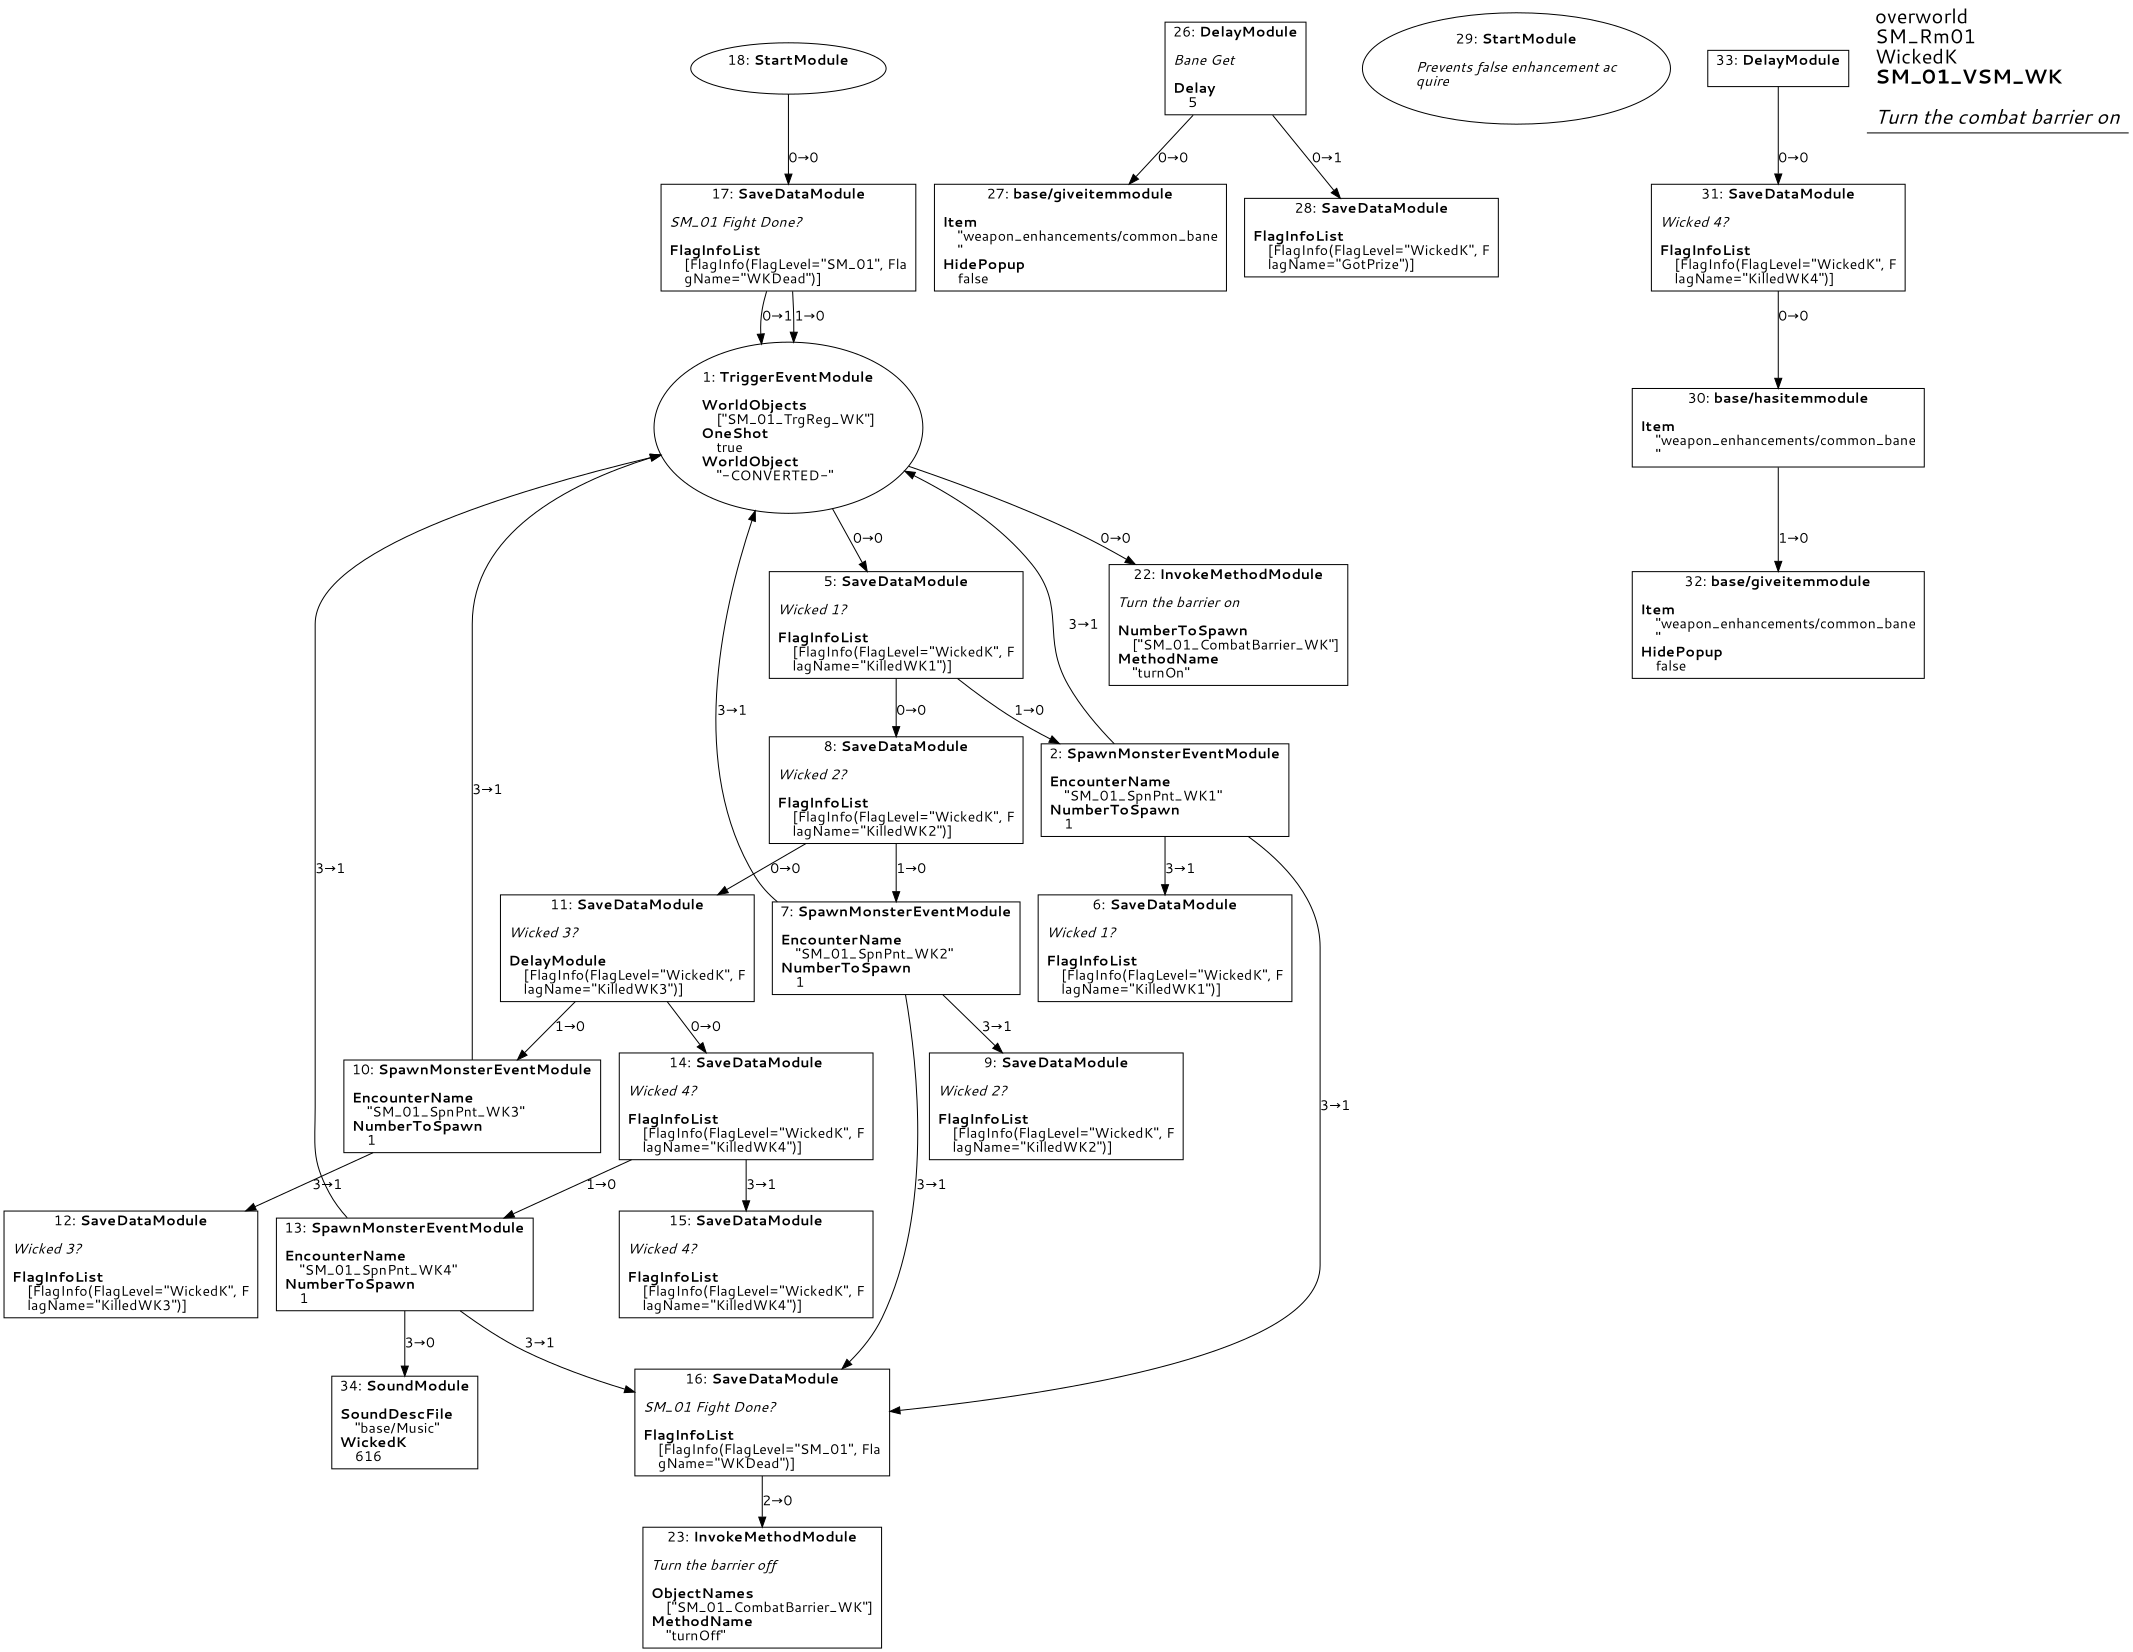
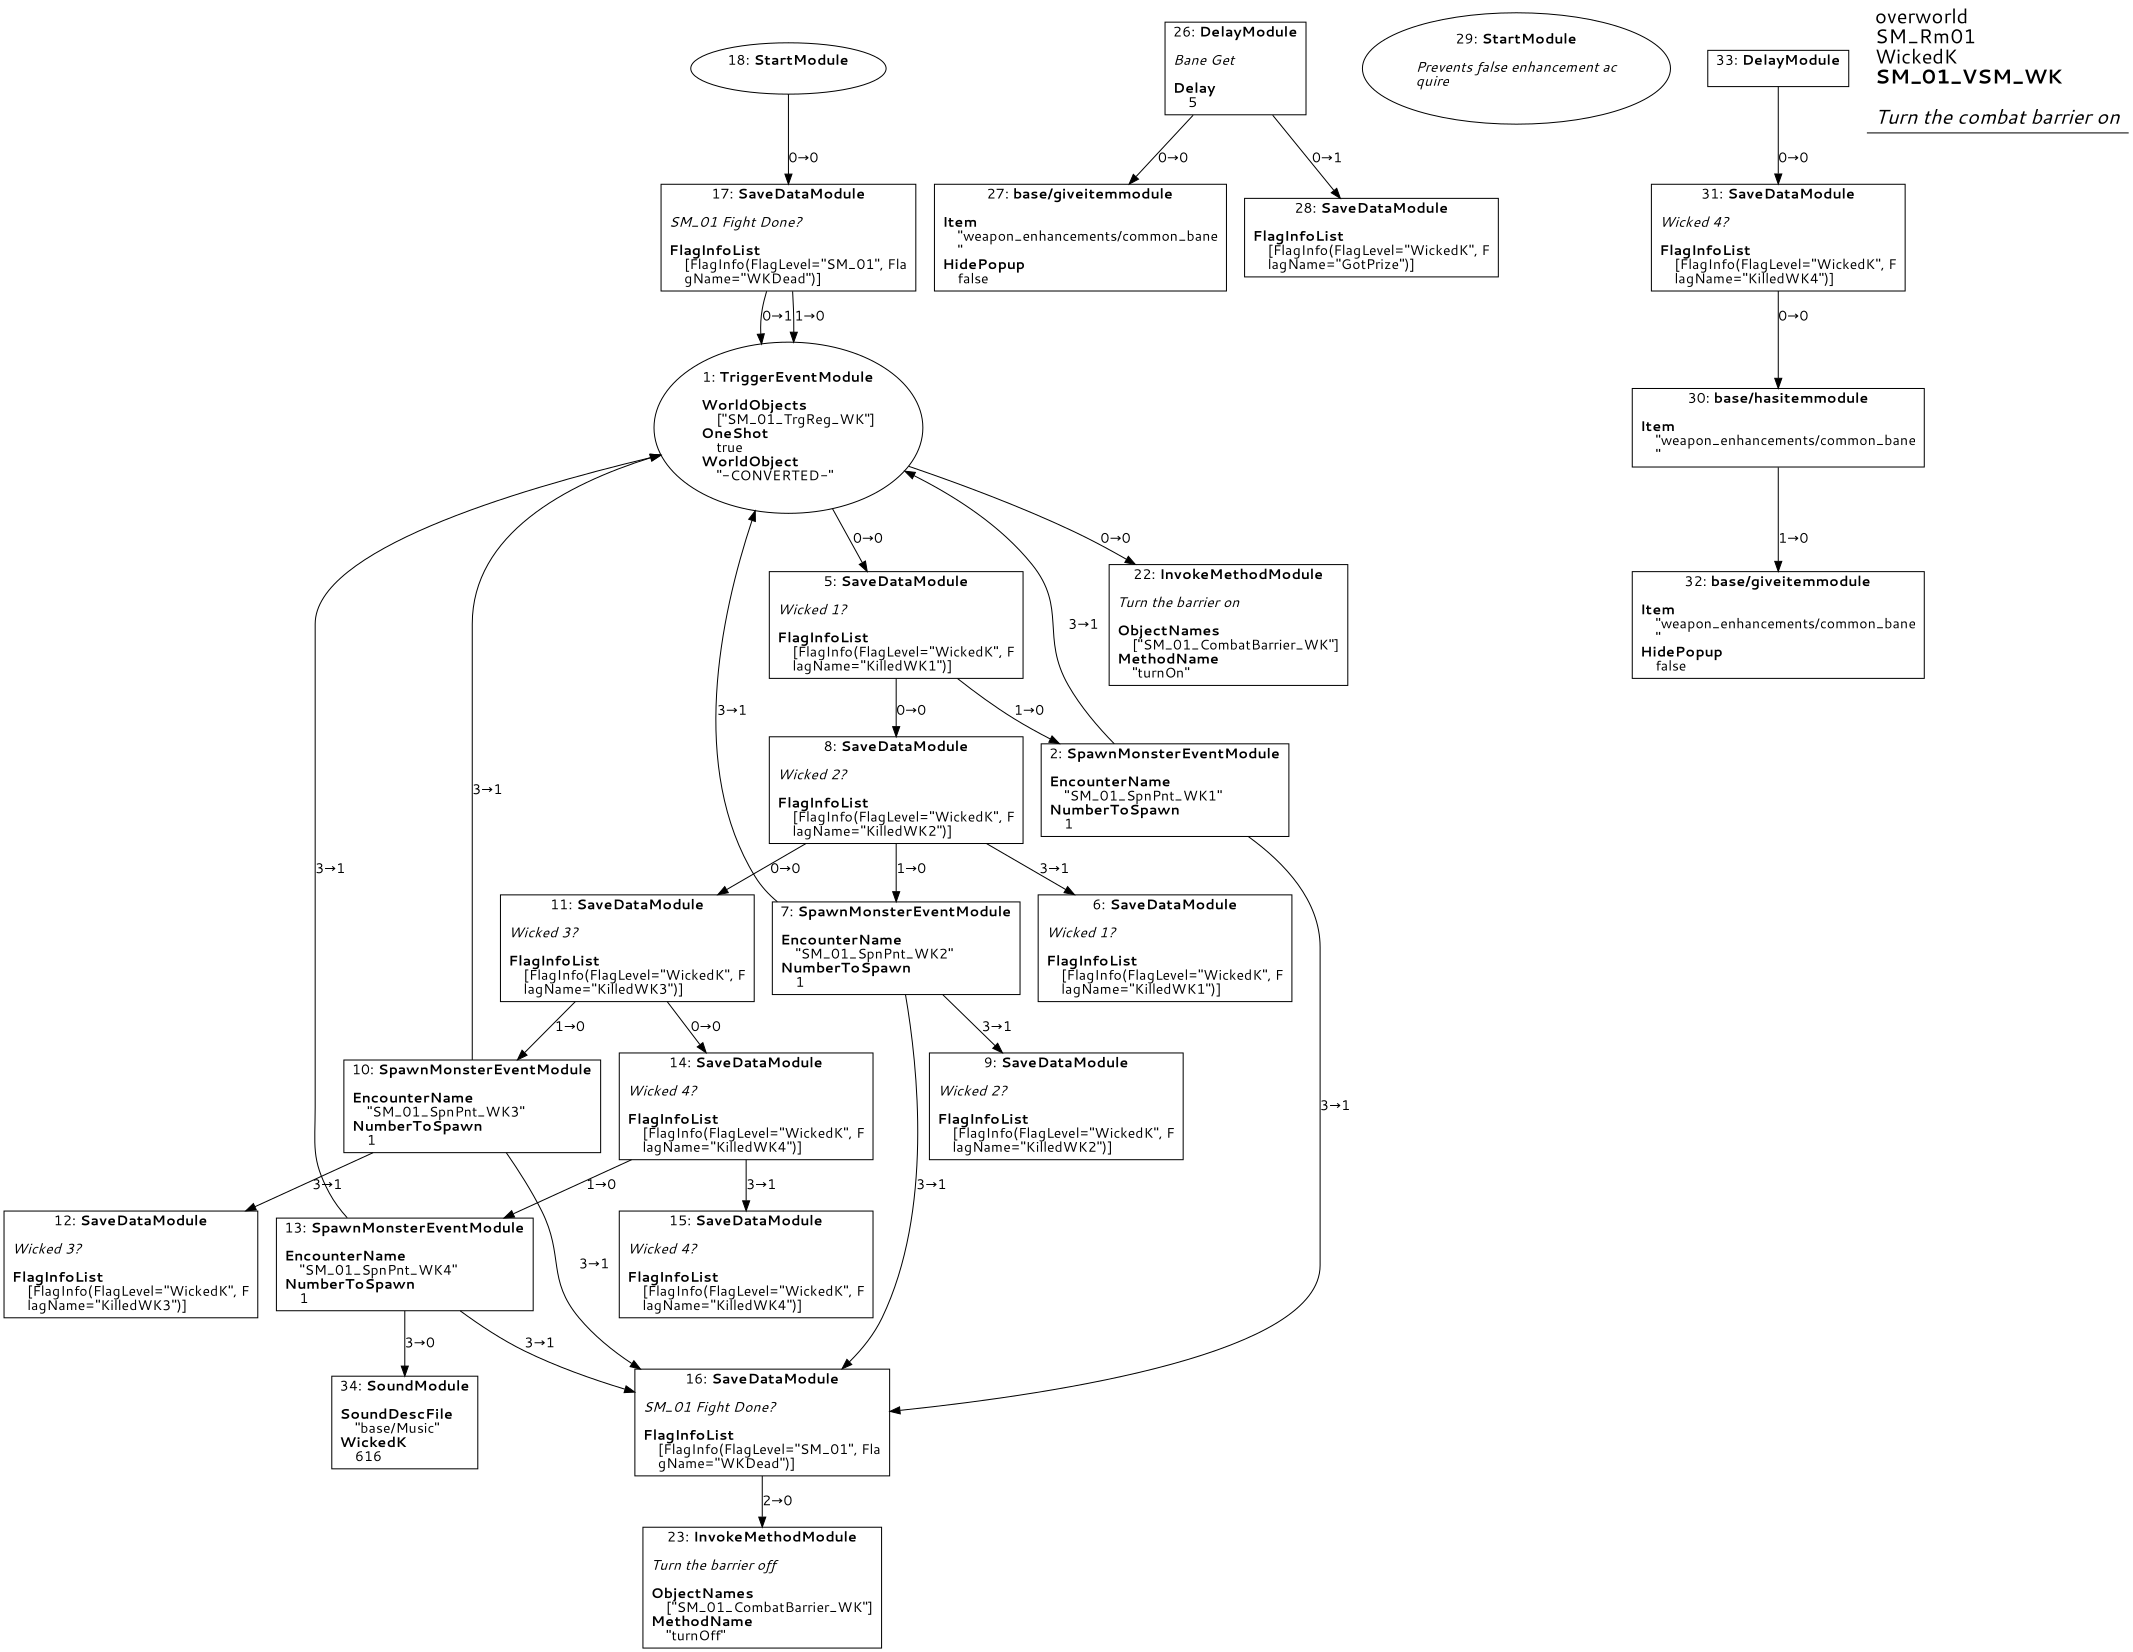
  digraph {
    fontname="Segoe UI"
    splines=spline
    node [fontname="Segoe UI" shape=box]
    edge [fontname="Segoe UI"]
    n1 [label=<1: <b>TriggerEventModule</b><br/><br/><b>WorldObjects</b><br align="left"/>    [&quot;SM_01_TrgReg_WK&quot;]<br align="left"/><b>OneShot</b><br align="left"/>    true<br align="left"/><b>WorldObject</b><br align="left"/>    &quot;-CONVERTED-&quot;<br align="left"/>> shape=oval]
    n2 [label=<5: <b>SaveDataModule</b><br/><br/><i>Wicked 1?<br align="left"/></i><br align="left"/><b>FlagInfoList</b><br align="left"/>    [FlagInfo(FlagLevel=&quot;WickedK&quot;, F<br align="left"/>    lagName=&quot;KilledWK1&quot;)]<br align="left"/>>]
-   n3 [label=<22: <b>InvokeMethodModule</b><br/><br/><i>Turn the barrier on<br align="left"/></i><br align="left"/><b>NumberToSpawn</b><br align="left"/>    [&quot;SM_01_CombatBarrier_WK&quot;]<br align="left"/><b>MethodName</b><br align="left"/>    &quot;turnOn&quot;<br align="left"/>>]
+   n3 [label=<22: <b>InvokeMethodModule</b><br/><br/><i>Turn the barrier on<br align="left"/></i><br align="left"/><b>ObjectNames</b><br align="left"/>    [&quot;SM_01_CombatBarrier_WK&quot;]<br align="left"/><b>MethodName</b><br align="left"/>    &quot;turnOn&quot;<br align="left"/>>]
    n4 [label=<2: <b>SpawnMonsterEventModule</b><br/><br/><b>EncounterName</b><br align="left"/>    &quot;SM_01_SpnPnt_WK1&quot;<br align="left"/><b>NumberToSpawn</b><br align="left"/>    1<br align="left"/>>]
    n5 [label=<8: <b>SaveDataModule</b><br/><br/><i>Wicked 2?<br align="left"/></i><br align="left"/><b>FlagInfoList</b><br align="left"/>    [FlagInfo(FlagLevel=&quot;WickedK&quot;, F<br align="left"/>    lagName=&quot;KilledWK2&quot;)]<br align="left"/>>]
    n6 [label=<6: <b>SaveDataModule</b><br/><br/><i>Wicked 1?<br align="left"/></i><br align="left"/><b>FlagInfoList</b><br align="left"/>    [FlagInfo(FlagLevel=&quot;WickedK&quot;, F<br align="left"/>    lagName=&quot;KilledWK1&quot;)]<br align="left"/>>]
    n7 [label=<16: <b>SaveDataModule</b><br/><br/><i>SM_01 Fight Done?<br align="left"/></i><br align="left"/><b>FlagInfoList</b><br align="left"/>    [FlagInfo(FlagLevel=&quot;SM_01&quot;, Fla<br align="left"/>    gName=&quot;WKDead&quot;)]<br align="left"/>>]
    n8 [label=<7: <b>SpawnMonsterEventModule</b><br/><br/><b>EncounterName</b><br align="left"/>    &quot;SM_01_SpnPnt_WK2&quot;<br align="left"/><b>NumberToSpawn</b><br align="left"/>    1<br align="left"/>>]
-   n9 [label=<11: <b>SaveDataModule</b><br/><br/><i>Wicked 3?<br align="left"/></i><br align="left"/><b>DelayModule</b><br align="left"/>    [FlagInfo(FlagLevel=&quot;WickedK&quot;, F<br align="left"/>    lagName=&quot;KilledWK3&quot;)]<br align="left"/>>]
+   n9 [label=<11: <b>SaveDataModule</b><br/><br/><i>Wicked 3?<br align="left"/></i><br align="left"/><b>FlagInfoList</b><br align="left"/>    [FlagInfo(FlagLevel=&quot;WickedK&quot;, F<br align="left"/>    lagName=&quot;KilledWK3&quot;)]<br align="left"/>>]
    n10 [label=<23: <b>InvokeMethodModule</b><br/><br/><i>Turn the barrier off<br align="left"/></i><br align="left"/><b>ObjectNames</b><br align="left"/>    [&quot;SM_01_CombatBarrier_WK&quot;]<br align="left"/><b>MethodName</b><br align="left"/>    &quot;turnOff&quot;<br align="left"/>>]
    n11 [label=<9: <b>SaveDataModule</b><br/><br/><i>Wicked 2?<br align="left"/></i><br align="left"/><b>FlagInfoList</b><br align="left"/>    [FlagInfo(FlagLevel=&quot;WickedK&quot;, F<br align="left"/>    lagName=&quot;KilledWK2&quot;)]<br align="left"/>>]
    n12 [label=<10: <b>SpawnMonsterEventModule</b><br/><br/><b>EncounterName</b><br align="left"/>    &quot;SM_01_SpnPnt_WK3&quot;<br align="left"/><b>NumberToSpawn</b><br align="left"/>    1<br align="left"/>>]
    n13 [label=<14: <b>SaveDataModule</b><br/><br/><i>Wicked 4?<br align="left"/></i><br align="left"/><b>FlagInfoList</b><br align="left"/>    [FlagInfo(FlagLevel=&quot;WickedK&quot;, F<br align="left"/>    lagName=&quot;KilledWK4&quot;)]<br align="left"/>>]
    n14 [label=<12: <b>SaveDataModule</b><br/><br/><i>Wicked 3?<br align="left"/></i><br align="left"/><b>FlagInfoList</b><br align="left"/>    [FlagInfo(FlagLevel=&quot;WickedK&quot;, F<br align="left"/>    lagName=&quot;KilledWK3&quot;)]<br align="left"/>>]
    n15 [label=<13: <b>SpawnMonsterEventModule</b><br/><br/><b>EncounterName</b><br align="left"/>    &quot;SM_01_SpnPnt_WK4&quot;<br align="left"/><b>NumberToSpawn</b><br align="left"/>    1<br align="left"/>>]
    n16 [label=<15: <b>SaveDataModule</b><br/><br/><i>Wicked 4?<br align="left"/></i><br align="left"/><b>FlagInfoList</b><br align="left"/>    [FlagInfo(FlagLevel=&quot;WickedK&quot;, F<br align="left"/>    lagName=&quot;KilledWK4&quot;)]<br align="left"/>>]
    n17 [label=<34: <b>SoundModule</b><br/><br/><b>SoundDescFile</b><br align="left"/>    &quot;base/Music&quot;<br align="left"/><b>WickedK</b><br align="left"/>    616<br align="left"/>>]
    n18 [label=<17: <b>SaveDataModule</b><br/><br/><i>SM_01 Fight Done?<br align="left"/></i><br align="left"/><b>FlagInfoList</b><br align="left"/>    [FlagInfo(FlagLevel=&quot;SM_01&quot;, Fla<br align="left"/>    gName=&quot;WKDead&quot;)]<br align="left"/>>]
    n19 [label=<18: <b>StartModule</b><br/><br/>> shape=oval]
    n20 [label=<26: <b>DelayModule</b><br/><br/><i>Bane Get<br align="left"/></i><br align="left"/><b>Delay</b><br align="left"/>    5<br align="left"/>>]
    n21 [label=<27: <b>base/giveitemmodule</b><br/><br/><b>Item</b><br align="left"/>    &quot;weapon_enhancements/common_bane<br align="left"/>    &quot;<br align="left"/><b>HidePopup</b><br align="left"/>    false<br align="left"/>>]
    n22 [label=<28: <b>SaveDataModule</b><br/><br/><b>FlagInfoList</b><br align="left"/>    [FlagInfo(FlagLevel=&quot;WickedK&quot;, F<br align="left"/>    lagName=&quot;GotPrize&quot;)]<br align="left"/>>]
    n23 [label=<29: <b>StartModule</b><br/><br/><i>Prevents false enhancement ac<br align="left"/>quire<br align="left"/></i><br align="left"/>> shape=oval]
    n24 [label=<30: <b>base/hasitemmodule</b><br/><br/><b>Item</b><br align="left"/>    &quot;weapon_enhancements/common_bane<br align="left"/>    &quot;<br align="left"/>>]
    n25 [label=<32: <b>base/giveitemmodule</b><br/><br/><b>Item</b><br align="left"/>    &quot;weapon_enhancements/common_bane<br align="left"/>    &quot;<br align="left"/><b>HidePopup</b><br align="left"/>    false<br align="left"/>>]
    n26 [label=<31: <b>SaveDataModule</b><br/><br/><i>Wicked 4?<br align="left"/></i><br align="left"/><b>FlagInfoList</b><br align="left"/>    [FlagInfo(FlagLevel=&quot;WickedK&quot;, F<br align="left"/>    lagName=&quot;KilledWK4&quot;)]<br align="left"/>>]
    n27 [label=<33: <b>DelayModule</b><br/><br/>>]
    n28 [label=<<font point-size="20">overworld<br align="left"/>SM_Rm01<br align="left"/>WickedK<br align="left"/><b>SM_01_VSM_WK</b><br align="left"/><br/><i>Turn the combat barrier on</i><br align="left"/></font>> shape=underline]
    n1 -> n2 [label="0→0"]
    n1 -> n3 [label="0→0"]
    n2 -> n4 [label="1→0"]
    n2 -> n5 [label="0→0"]
    n4 -> n1 [label="3→1"]
-   n4 -> n6 [label="3→1"]
+   n5 -> n6 [label="3→1"]
    n4 -> n7 [label="3→1"]
    n5 -> n8 [label="1→0"]
    n5 -> n9 [label="0→0"]
    n7 -> n10 [label="2→0"]
    n8 -> n1 [label="3→1"]
    n8 -> n7 [label="3→1"]
    n8 -> n11 [label="3→1"]
    n9 -> n12 [label="1→0"]
    n9 -> n13 [label="0→0"]
    n12 -> n1 [label="3→1"]
+   n12 -> n7 [label="3→1"]
    n12 -> n14 [label="3→1"]
    n13 -> n15 [label="1→0"]
    n13 -> n16 [label="3→1"]
    n15 -> n1 [label="3→1"]
    n15 -> n7 [label="3→1"]
    n15 -> n17 [label="3→0"]
    n18 -> n1 [label="0→1"]
    n18 -> n1 [label="1→0"]
    n19 -> n18 [label="0→0"]
    n20 -> n21 [label="0→0"]
    n20 -> n22 [label="0→1"]
    n24 -> n25 [label="1→0"]
    n26 -> n24 [label="0→0"]
    n27 -> n26 [label="0→0"]
  }
